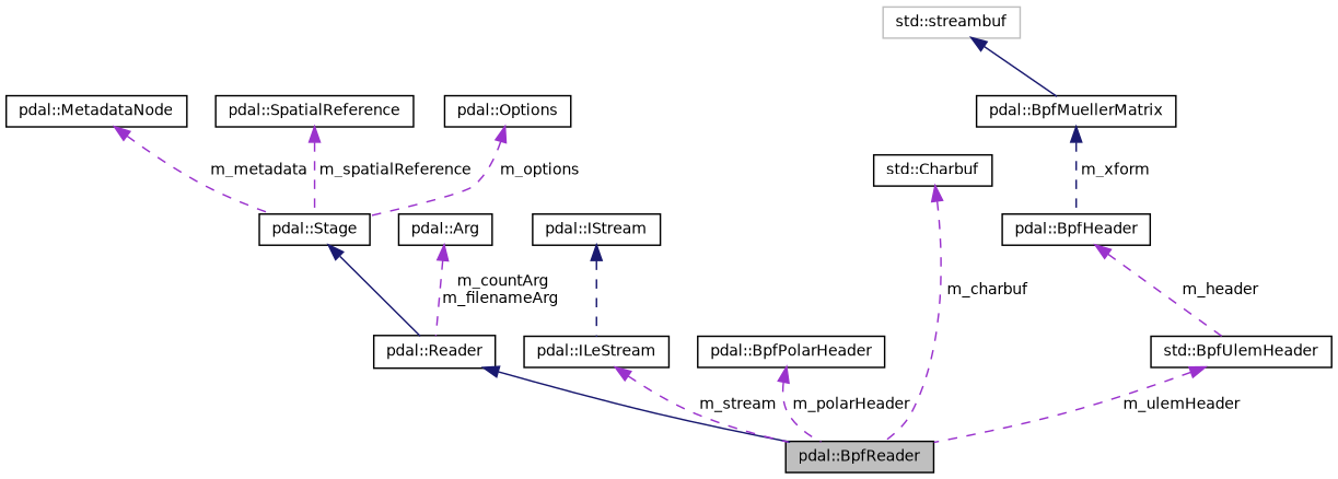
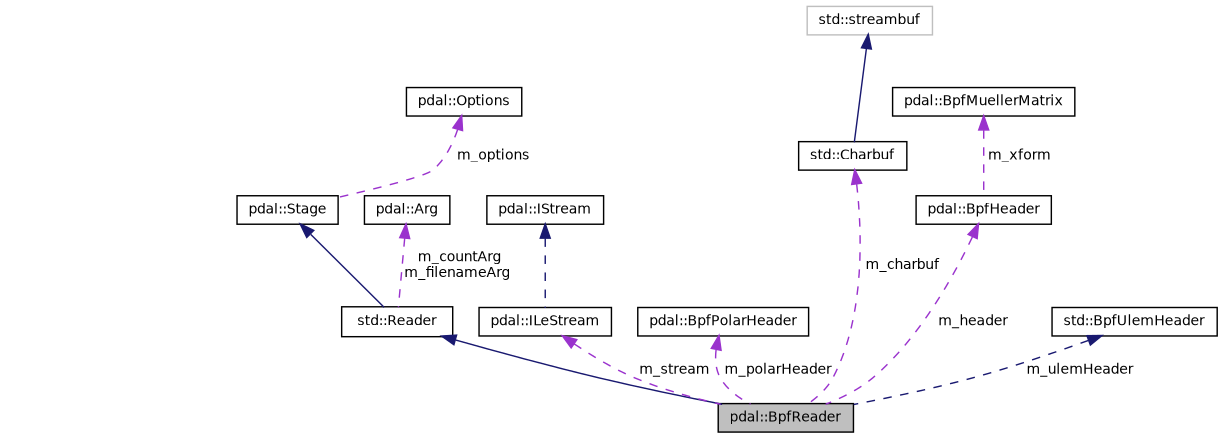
  digraph {
    rankdir=TB
    node [color=black fillcolor=white fontname=Helvetica fontsize=10 shape=record style=filled]
    edge [color=darkorchid3 dir=back fontname=Helvetica fontsize=10 labelfontname=Helvetica labelfontsize=10 style=dashed]
    n1 [fillcolor=grey75 fontcolor=black height=0.2 label="pdal::BpfReader" width=0.4]
-   n2 [height=0.2 label="pdal::Reader" width=0.4]
+   n2 [height=0.2 label="std::Reader" width=0.4]
    n3 [height=0.2 label="pdal::Stage" width=0.4]
-   n4 [height=0.2 label="pdal::MetadataNode" width=0.4]
-   n5 [height=0.2 label="pdal::SpatialReference" width=0.4]
    n6 [height=0.2 label="pdal::Options" width=0.4]
    n7 [height=0.2 label="pdal::Arg" width=0.4]
    n8 [height=0.2 label="pdal::ILeStream" width=0.4]
    n9 [height=0.2 label="pdal::IStream" width=0.4]
    n10 [height=0.2 label="pdal::BpfPolarHeader" width=0.4]
    n11 [height=0.2 label="std::BpfUlemHeader" width=0.4]
    n12 [height=0.2 label="std::Charbuf" width=0.4]
    n13 [color=grey75 height=0.2 label="std::streambuf" width=0.4]
    n14 [height=0.2 label="pdal::BpfHeader" width=0.4]
    n15 [height=0.2 label="pdal::BpfMuellerMatrix" width=0.4]
    n2 -> n1 [color=midnightblue style=solid]
    n3 -> n2 [color=midnightblue style=solid]
-   n4 -> n3 [label=" m_metadata"]
-   n5 -> n3 [label=" m_spatialReference"]
    n6 -> n3 [label=" m_options"]
    n7 -> n2 [label=" m_countArg\nm_filenameArg"]
    n8 -> n1 [label=" m_stream"]
    n9 -> n8 [color=midnightblue]
    n10 -> n1 [label=" m_polarHeader"]
-   n11 -> n1 [label=" m_ulemHeader"]
+   n11 -> n1 [color=midnightblue label=" m_ulemHeader"]
    n12 -> n1 [label=" m_charbuf"]
-   n13 -> n15 [color=midnightblue style=solid]
-   n14 -> n11 [label=" m_header"]
-   n15 -> n14 [color=midnightblue label=" m_xform"]
+   n13 -> n12 [color=midnightblue style=solid]
+   n14 -> n1 [label=" m_header"]
+   n15 -> n14 [label=" m_xform"]
  }
